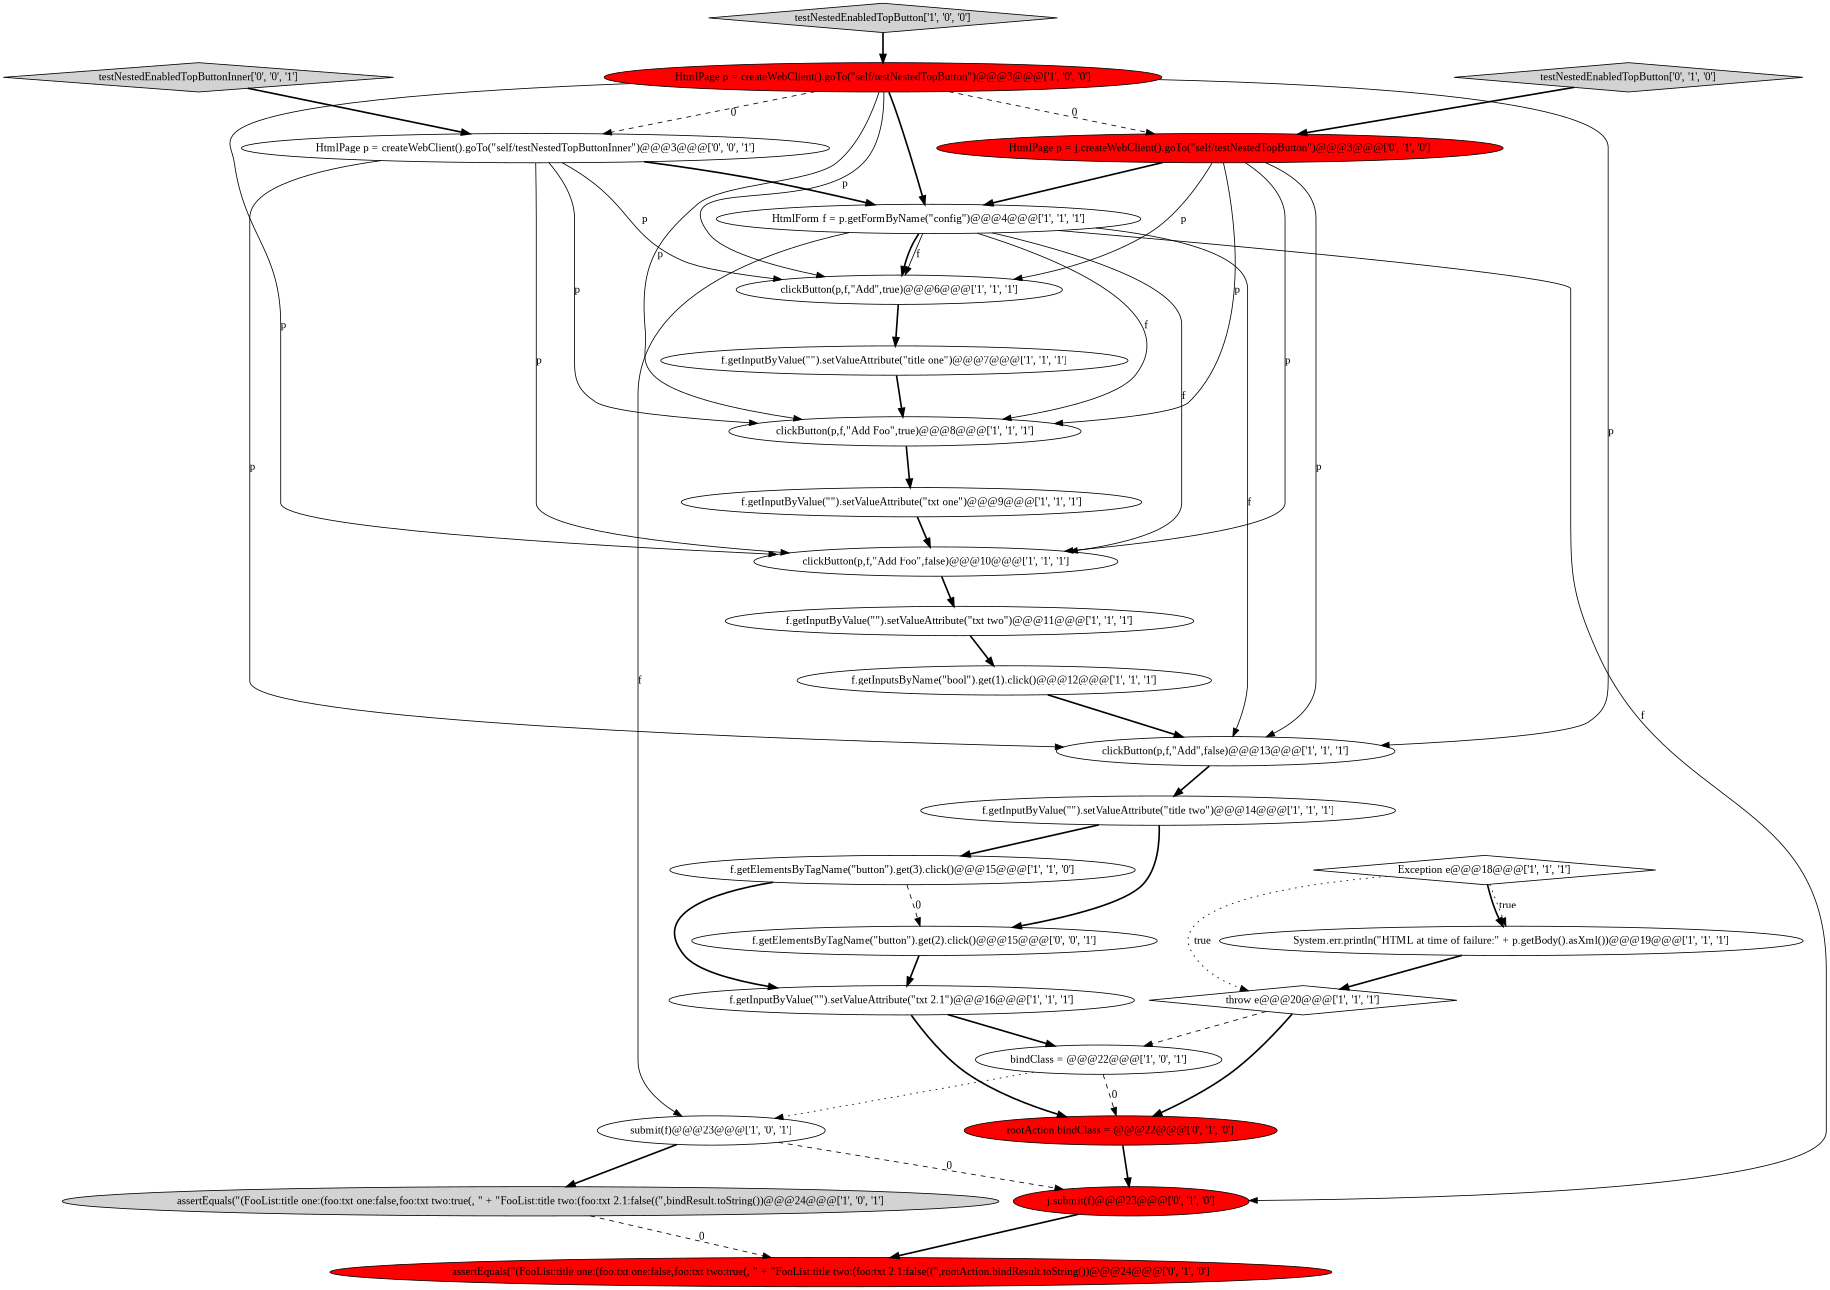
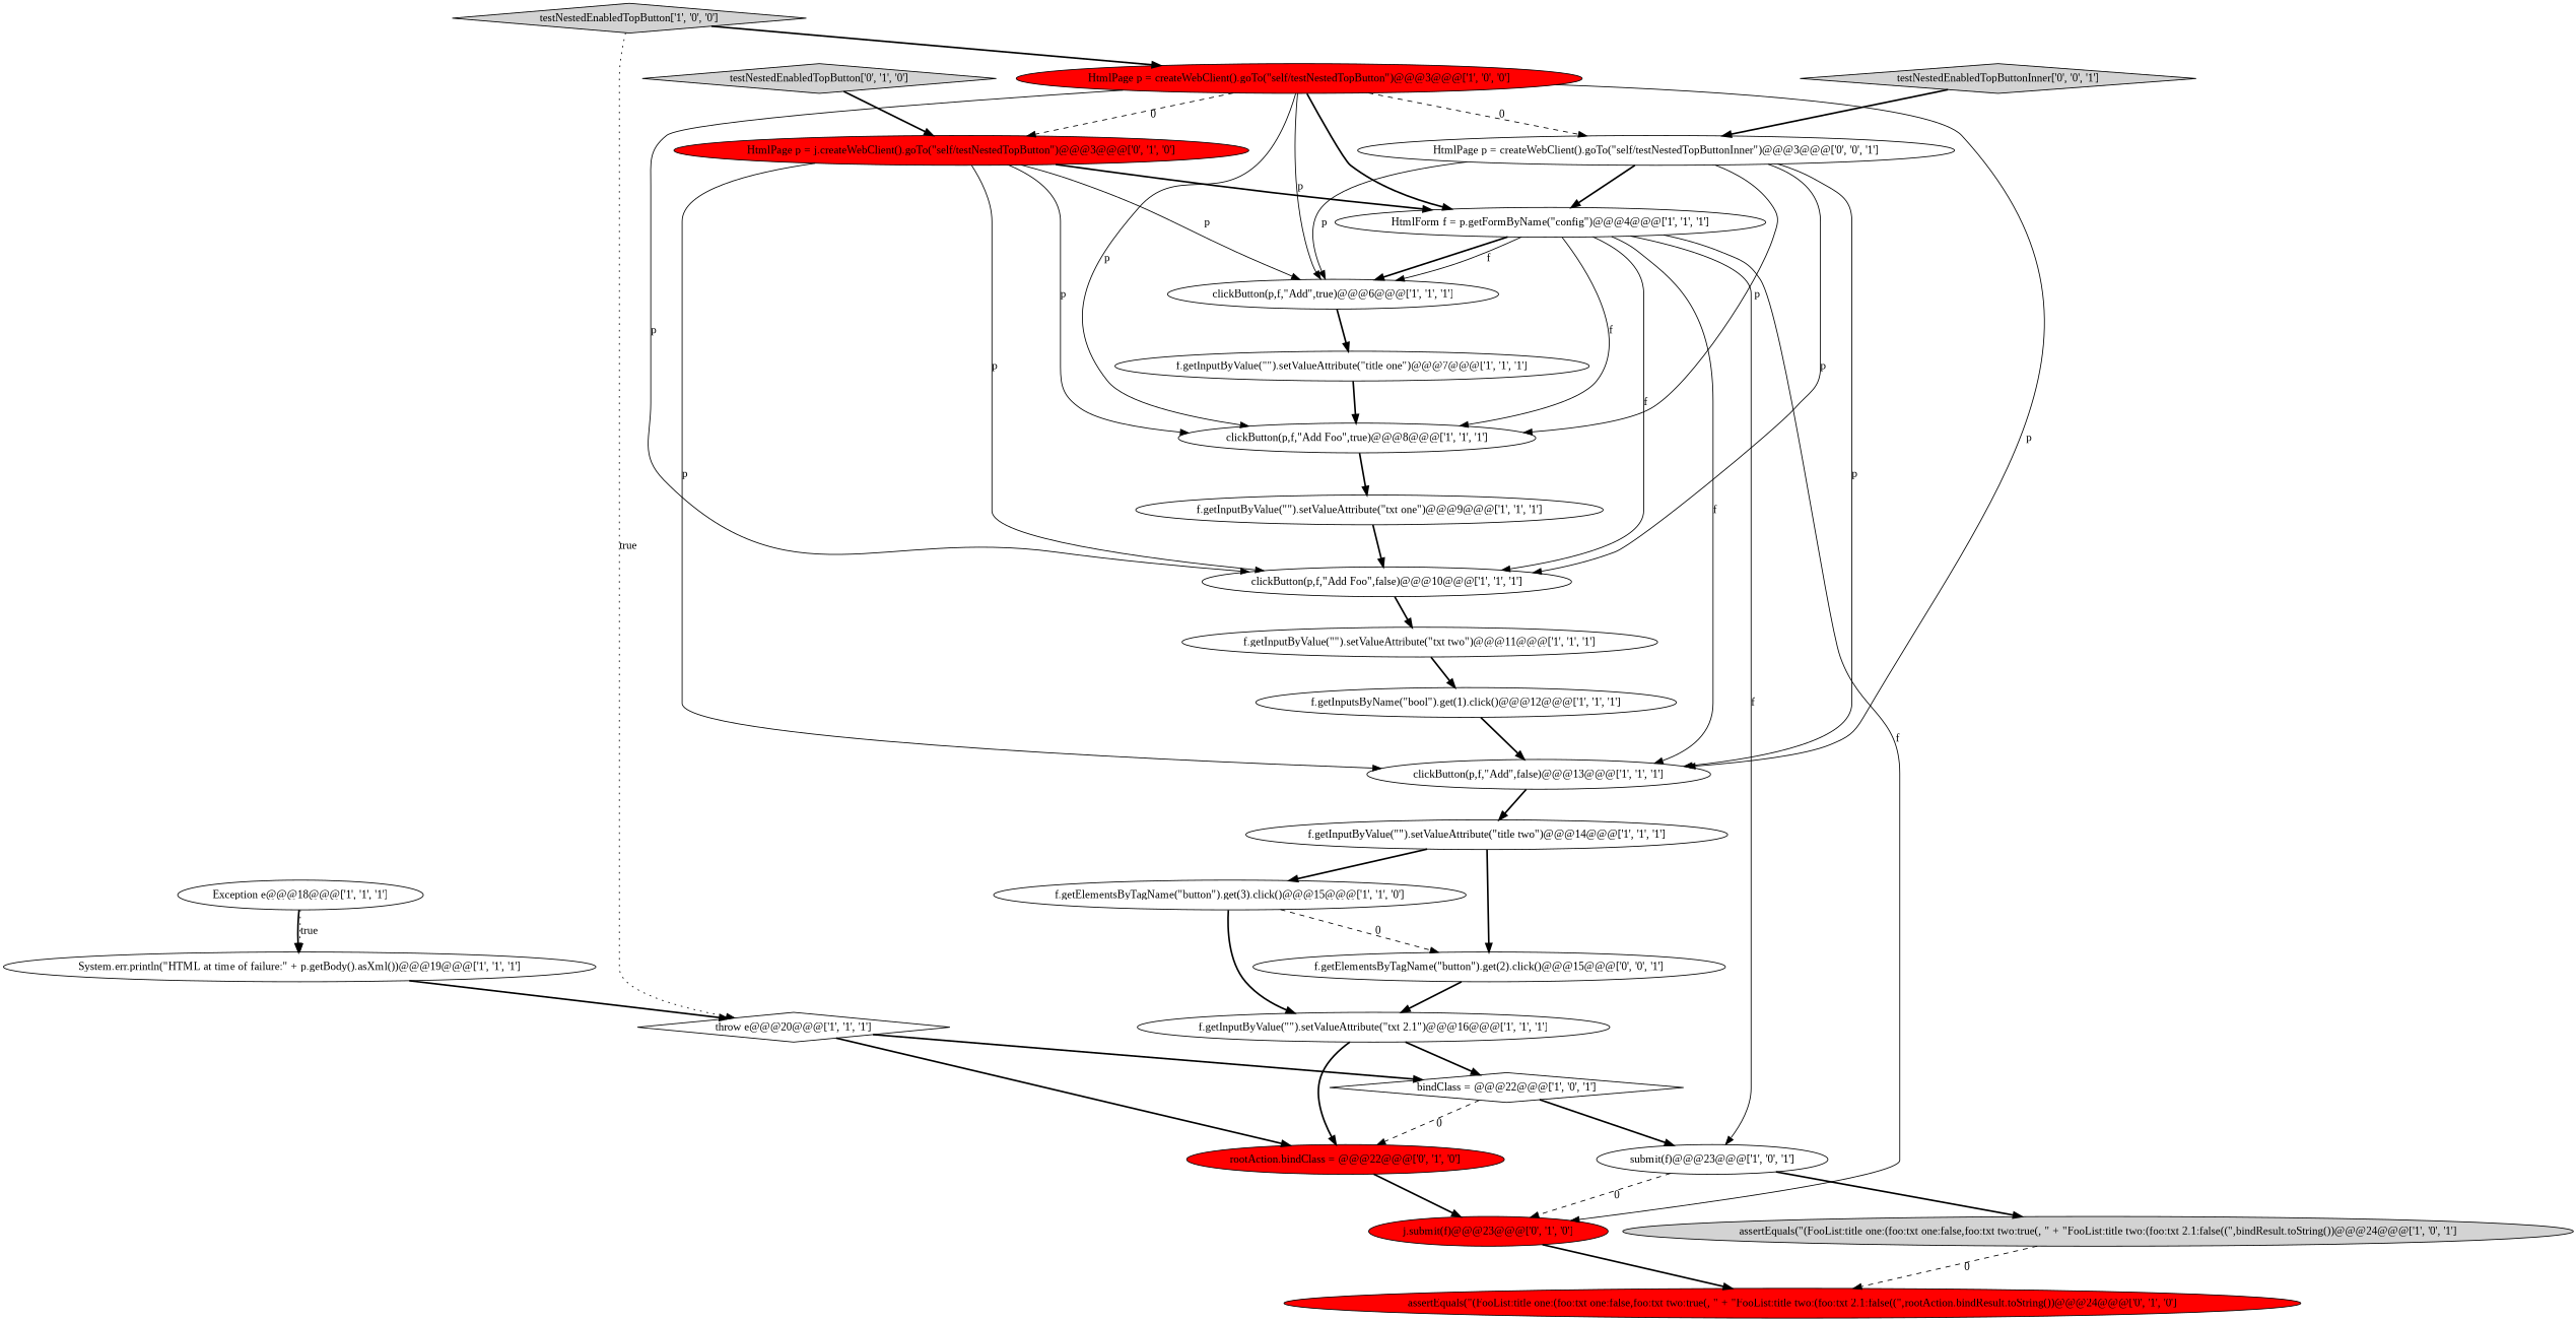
  digraph {
    fontname="Liberation Serif"
    node [fillcolor=white fontname="Liberation Serif" shape=ellipse style=filled]
    edge [fontname="Liberation Serif" style=bold]
    n1 [label="f.getElementsByTagName(\"button\").get(2).click()@@@15@@@['0', '0', '1']"]
    n2 [label="f.getInputByValue(\"\").setValueAttribute(\"txt 2.1\")@@@16@@@['1', '1', '1']"]
    n3 [fillcolor=red label="rootAction.bindClass = @@@22@@@['0', '1', '0']"]
-   n4 [label="bindClass = @@@22@@@['1', '0', '1']"]
+   n4 [label="bindClass = @@@22@@@['1', '0', '1']" shape=diamond]
    n5 [fillcolor=red label="j.submit(f)@@@23@@@['0', '1', '0']"]
    n6 [fillcolor=red label="assertEquals(\"(FooList:title one:(foo:txt one:false,foo:txt two:true(, \" + \"FooList:title two:(foo:txt 2.1:false((\",rootAction.bindResult.toString())@@@24@@@['0', '1', '0']"]
    n7 [label="clickButton(p,f,\"Add Foo\",false)@@@10@@@['1', '1', '1']"]
    n8 [label="f.getInputByValue(\"\").setValueAttribute(\"txt two\")@@@11@@@['1', '1', '1']"]
    n9 [label="f.getInputsByName(\"bool\").get(1).click()@@@12@@@['1', '1', '1']"]
    n10 [label="System.err.println(\"HTML at time of failure:\" + p.getBody().asXml())@@@19@@@['1', '1', '1']"]
    n11 [label="throw e@@@20@@@['1', '1', '1']" shape=diamond]
    n12 [label="f.getInputByValue(\"\").setValueAttribute(\"txt one\")@@@9@@@['1', '1', '1']"]
    n13 [label="submit(f)@@@23@@@['1', '0', '1']"]
    n14 [fillcolor=lightgray label="assertEquals(\"(FooList:title one:(foo:txt one:false,foo:txt two:true(, \" + \"FooList:title two:(foo:txt 2.1:false((\",bindResult.toString())@@@24@@@['1', '0', '1']"]
-   n15 [label="Exception e@@@18@@@['1', '1', '1']" shape=diamond]
+   n15 [label="Exception e@@@18@@@['1', '1', '1']"]
    n16 [label="HtmlPage p = createWebClient().goTo(\"self/testNestedTopButtonInner\")@@@3@@@['0', '0', '1']"]
    n17 [label="clickButton(p,f,\"Add\",true)@@@6@@@['1', '1', '1']"]
    n18 [label="clickButton(p,f,\"Add\",false)@@@13@@@['1', '1', '1']"]
    n19 [label="clickButton(p,f,\"Add Foo\",true)@@@8@@@['1', '1', '1']"]
    n20 [label="HtmlForm f = p.getFormByName(\"config\")@@@4@@@['1', '1', '1']"]
    n21 [label="f.getInputByValue(\"\").setValueAttribute(\"title one\")@@@7@@@['1', '1', '1']"]
    n22 [label="f.getInputByValue(\"\").setValueAttribute(\"title two\")@@@14@@@['1', '1', '1']"]
    n23 [label="f.getElementsByTagName(\"button\").get(3).click()@@@15@@@['1', '1', '0']"]
    n24 [fillcolor=lightgray label="testNestedEnabledTopButtonInner['0', '0', '1']" shape=diamond]
    n25 [fillcolor=lightgray label="testNestedEnabledTopButton['1', '0', '0']" shape=diamond]
    n26 [fillcolor=red label="HtmlPage p = createWebClient().goTo(\"self/testNestedTopButton\")@@@3@@@['1', '0', '0']"]
    n27 [fillcolor=red label="HtmlPage p = j.createWebClient().goTo(\"self/testNestedTopButton\")@@@3@@@['0', '1', '0']"]
    n28 [fillcolor=lightgray label="testNestedEnabledTopButton['0', '1', '0']" shape=diamond]
    n1 -> n2
    n2 -> n3
    n2 -> n4
    n3 -> n5
    n4 -> n3 [label=0 style=dashed]
-   n4 -> n13 [style=dotted]
+   n4 -> n13
    n5 -> n6
    n7 -> n8
    n8 -> n9
    n9 -> n18
    n10 -> n11
    n11 -> n3
-   n11 -> n4 [style=dashed]
+   n11 -> n4
    n12 -> n7
    n13 -> n5 [label=0 style=dashed]
    n13 -> n14
    n14 -> n6 [label=0 style=dashed]
    n15 -> n10 [label=true style=dotted]
    n15 -> n10
-   n15 -> n11 [label=true style=dotted]
+   n25 -> n11 [label=true style=dotted]
    n16 -> n7 [label=p style=solid]
    n16 -> n17 [label=p style=solid]
    n16 -> n18 [label=p style=solid]
    n16 -> n19 [label=p style=solid]
    n16 -> n20
    n17 -> n21
    n18 -> n22
    n19 -> n12
    n20 -> n5 [label=f style=solid]
    n20 -> n7 [label=f style=solid]
    n20 -> n13 [label=f style=solid]
    n20 -> n17
    n20 -> n17 [label=f style=solid]
    n20 -> n18 [label=f style=solid]
    n20 -> n19 [label=f style=solid]
    n21 -> n19
    n22 -> n1
    n22 -> n23
    n23 -> n1 [label=0 style=dashed]
    n23 -> n2
    n24 -> n16
    n25 -> n26
    n26 -> n7 [label=p style=solid]
    n26 -> n16 [label=0 style=dashed]
    n26 -> n17 [label=p style=solid]
    n26 -> n18 [label=p style=solid]
    n26 -> n19 [label=p style=solid]
    n26 -> n20
    n26 -> n27 [label=0 style=dashed]
    n27 -> n7 [label=p style=solid]
    n27 -> n17 [label=p style=solid]
    n27 -> n18 [label=p style=solid]
    n27 -> n19 [label=p style=solid]
    n27 -> n20
    n28 -> n27
  }
